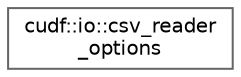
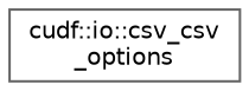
  digraph {
    rankdir=LR
-   n1 [color=grey40 fillcolor=white fontname=Helvetica fontsize=10 height=0.2 label="cudf::io::csv_reader\l_options" shape=box style=filled width=0.4]
+   n1 [color=grey40 fillcolor=white fontname=Helvetica fontsize=10 height=0.2 label="cudf::io::csv_csv\l_options" shape=box style=filled width=0.4]
  }
